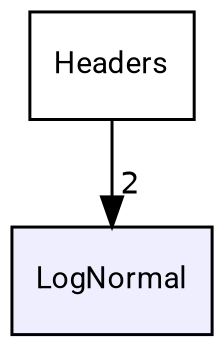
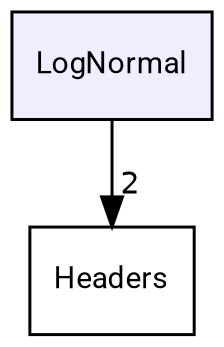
  digraph {
    compound=true
    fontname=Roboto
    node [fontname=Roboto fontsize=10 shape=box]
    n1 [fillcolor="#eeeeff" label=LogNormal pencolor=black style=filled]
    n2 [label=Headers]
-   n2 -> n1 [headlabel=2 labeldistance=1.5 labelfontname=Helvetica labelfontsize=10 fontname=Roboto]
+   n1 -> n2 [headlabel=2 labeldistance=1.5 labelfontname=Helvetica labelfontsize=10 fontname=Roboto]
  }
